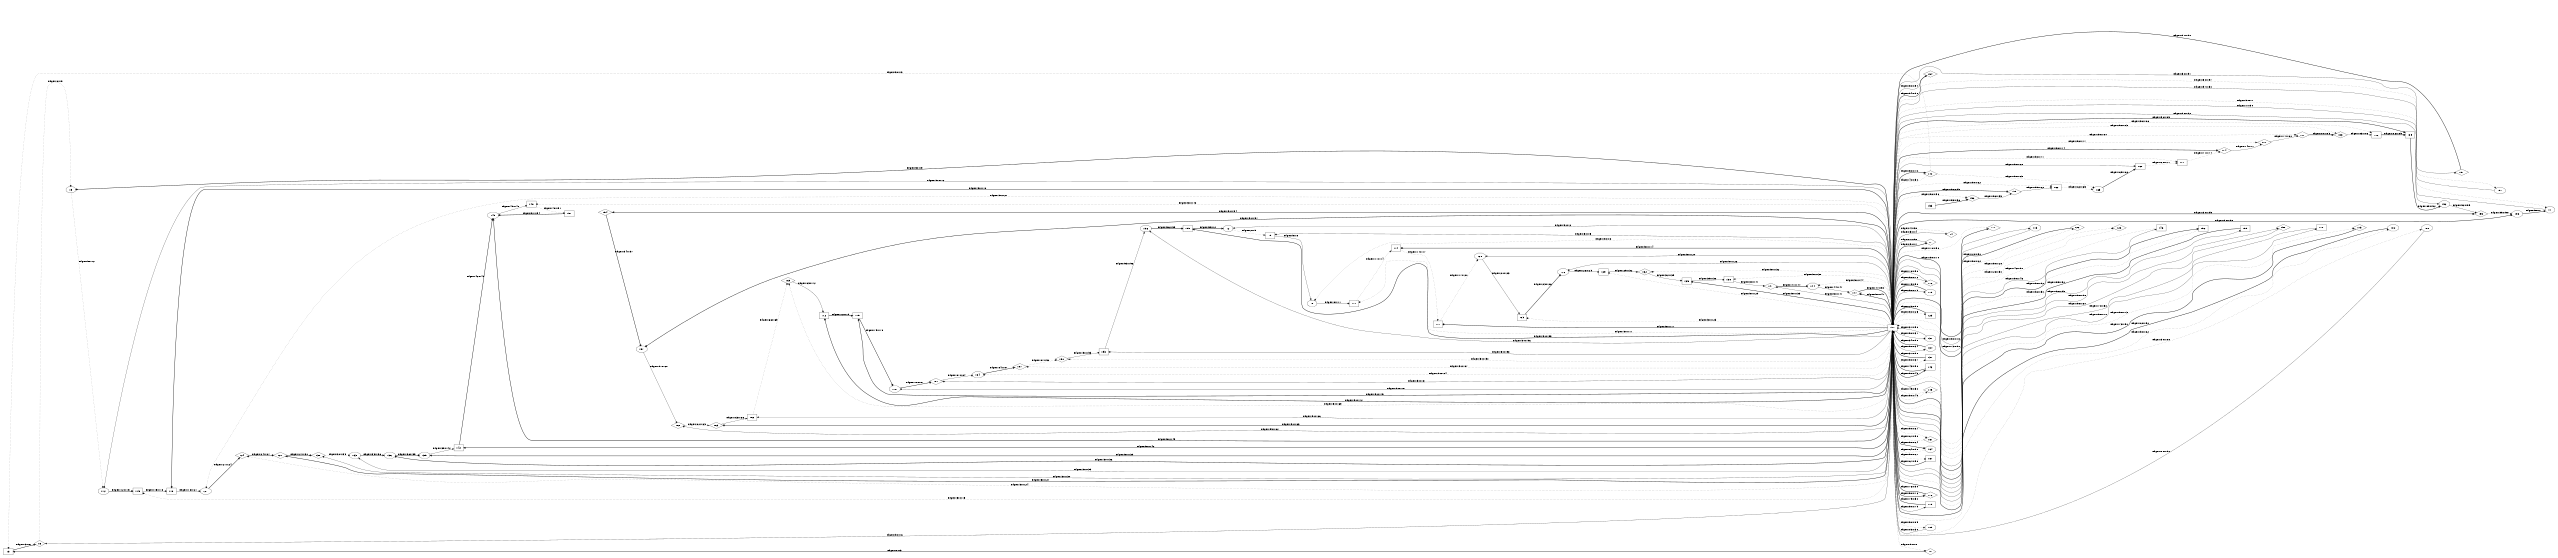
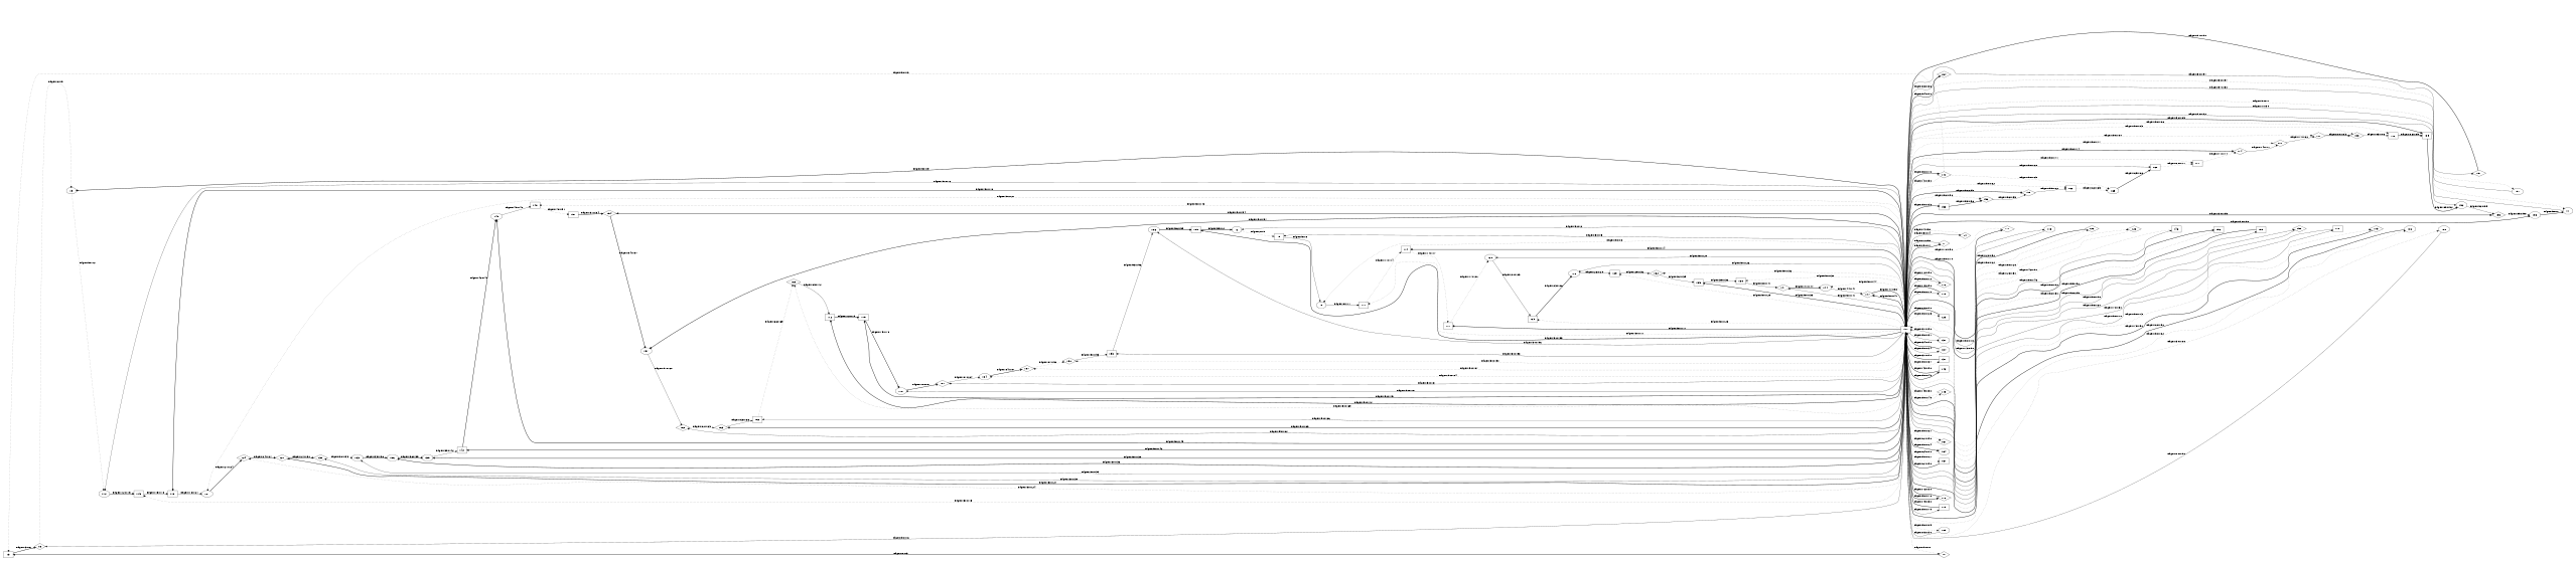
  digraph {
    rankdir=LR
    node [player=1 shape=diamond]
    edge [arrowhead=dot discount=0.290 style=bold weight=-1.45]
    v3 [shape=box]
    v0 [player=0]
    v6 [player=0]
    v1 [shape=octagon]
    v50 [player=0 shape=box]
    v2 [player=0 shape=octagon]
    v5 [shape=box]
    v4 [player=0]
    v8 [player=0 shape=octagon]
    v9 [shape=octagon]
    v7
    v11 [shape=box]
    v12 [player=0 shape=octagon]
    v10 [player=0]
    v14 [player=0 shape=box]
    v15 [shape=box]
    v13 [shape=octagon]
    v17 [shape=box]
    v18 [player=0 shape=box]
    v16 [player=0]
    v20 [player=0 shape=octagon]
    v21 [shape=octagon]
    v19 [shape=octagon]
    v23 [shape=box]
    v24 [player=0]
    v22 [player=0]
    v26 [player=0 shape=octagon]
    v27
    v25 [shape=box]
    v29 [shape=box]
    v30 [player=0]
    v28 [player=0]
    v32 [player=0]
    v33 [shape=octagon]
    v31 [shape=octagon]
    v35 [shape=box]
    v36 [player=0 shape=octagon]
    v34 [player=0 shape=octagon]
    v38 [player=0 shape=box]
    v39 [shape=octagon]
    v37 [shape=box]
    v41
    v42 [player=0 shape=box]
    v40 [player=0]
    v44 [player=0 shape=octagon]
    v45 [shape=octagon]
    v43 [shape=box]
    v47
    v48 [player=0 shape=box]
    v46 [player=0 shape=box]
    v49
    v52 [player=0 shape=box]
    v53 [shape=box]
    v54 [player=0]
    v55 [shape=box]
    v56 [player=0]
    v57 [shape=octagon]
    v58 [player=0]
    v59
    v60 [player=0]
    v61
    v62 [player=0 shape=box]
    v63
    v64 [player=0 shape=octagon]
    v66 [player=0 shape=box]
    v67 [shape=box]
    v68 [player=0 shape=box]
    v69
    v70 [player=0 shape=box]
    v71 [shape=box]
    v72 [player=0 shape=box]
    v73
    v74 [player=0]
    v75 [shape=box]
    v76 [player=0]
    v77
    v78 [player=0 shape=octagon]
    v79 [shape=box]
    v80 [player=0]
    v81
    v82 [player=0 shape=octagon]
    v83
    v84 [player=0 shape=octagon]
    v85 [shape=octagon]
    v86 [player=0 shape=box]
    v87
    v88 [player=0 shape=octagon]
    v89 [shape=box]
    v90 [player=0]
    v91
    v92 [player=0 shape=octagon]
    v93 [shape=box]
    v94 [player=0]
    v95
    v96 [player=0 shape=octagon]
    v97 [shape=octagon]
    v98 [player=0 shape=octagon]
    v99 [shape=box]
    v65 [shape=octagon]
    v51 [shape=box]
    v3 -> v6 [arrowhead=normal label=edge_v3_v6 weight=2.35]
    v0 -> v3 [arrowhead=normal label=edge_v0_v3 weight=6.95]
    v6 -> v9 [label=edge_v6_v9 style=dotted weight=-1.10]
    v1 -> v50 [label=edge_v1_v50 style=solid weight=-3.87]
    v50 -> v0 [arrowhead=diamond label=edge_v50_v0 style=dotted weight=4.45]
    v50 -> v6 [arrowhead=normal label=edge_v50_v6 style=solid weight=-2.11]
    v50 -> v1 [label=edge_v50_v1 style=dotted weight=-4.80]
    v50 -> v2 [arrowhead=normal label=edge_v50_v2 style=solid weight=3.97]
    v50 -> v5 [arrowhead=diamond label=edge_v50_v5 style=solid weight=-0.64]
    v50 -> v4 [label=edge_v50_v4 style=solid weight=-3.42]
    v50 -> v8 [arrowhead=diamond label=edge_v50_v8 style=dotted weight=0.86]
    v50 -> v9 [arrowhead=diamond label=edge_v50_v9 weight=-2.91]
    v50 -> v7 [label=edge_v50_v7 weight=5.89]
    v50 -> v11 [label=edge_v50_v11 style=dotted weight=-1.24]
    v50 -> v12 [arrowhead=diamond label=edge_v50_v12 style=solid weight=-4.90]
    v50 -> v10 [arrowhead=normal label=edge_v50_v10 weight=-0.45]
    v50 -> v14 [arrowhead=diamond label=edge_v50_v14 weight=9.49]
    v50 -> v15 [arrowhead=diamond label=edge_v50_v15 style=dotted weight=3.15]
    v50 -> v13 [arrowhead=diamond label=edge_v50_v13 style=solid weight=-3.97]
    v50 -> v17 [label=edge_v50_v17 weight=9.40]
    v50 -> v18 [arrowhead=diamond label=edge_v50_v18 weight=1.37]
    v50 -> v16 [label=edge_v50_v16 style=solid weight=7.09]
    v50 -> v20 [arrowhead=normal label=edge_v50_v20 style=solid weight=7.26]
    v50 -> v21 [label=edge_v50_v21 style=dotted weight=-2.27]
    v50 -> v19 [label=edge_v50_v19 style=solid weight=6.02]
    v50 -> v23 [label=edge_v50_v23 style=dotted weight=10.00]
    v50 -> v24 [arrowhead=diamond label=edge_v50_v24 style=dotted weight=-5.00]
    v50 -> v22 [label=edge_v50_v22 style=dotted weight=-4.85]
    v50 -> v26 [label=edge_v50_v26 style=solid weight=5.95]
    v50 -> v27 [arrowhead=normal label=edge_v50_v27 weight=-5.94]
    v50 -> v25 [label=edge_v50_v25 style=dotted weight=5.00]
    v50 -> v29 [label=edge_v50_v29 style=dotted weight=-5.88]
    v50 -> v30 [label=edge_v50_v30 style=solid weight=-3.36]
    v50 -> v28 [arrowhead=diamond label=edge_v50_v28 style=dotted weight=-0.68]
    v50 -> v32 [arrowhead=diamond label=edge_v50_v32 style=dotted weight=3.19]
    v50 -> v33 [arrowhead=normal label=edge_v50_v33 style=solid weight=1.25]
    v50 -> v31 [label=edge_v50_v31 style=solid weight=7.68]
    v50 -> v35 [label=edge_v50_v35 weight=-0.24]
    v50 -> v36 [label=edge_v50_v36 weight=-0.68]
    v50 -> v34 [arrowhead=diamond label=edge_v50_v34 style=solid weight=7.15]
    v50 -> v38 [arrowhead=normal label=edge_v50_v38 style=dotted weight=6.08]
    v50 -> v39 [arrowhead=normal label=edge_v50_v39 weight=2.13]
    v50 -> v37 [arrowhead=diamond label=edge_v50_v37 style=dotted weight=6.94]
    v50 -> v41 [arrowhead=diamond label=edge_v50_v41 style=solid weight=-2.02]
    v50 -> v42 [arrowhead=normal label=edge_v50_v42 weight=5.35]
    v50 -> v40 [arrowhead=diamond label=edge_v50_v40 weight=7.52]
    v50 -> v44 [arrowhead=diamond label=edge_v50_v44 style=dotted weight=8.82]
    v50 -> v45 [arrowhead=normal label=edge_v50_v45 weight=2.45]
    v50 -> v43 [arrowhead=normal label=edge_v50_v43 weight=7.09]
    v50 -> v47 [arrowhead=diamond label=edge_v50_v47 weight=-2.43]
    v50 -> v48 [label=edge_v50_v48 style=dotted weight=6.08]
    v50 -> v46 [arrowhead=normal label=edge_v50_v46 style=solid weight=-2.17]
    v50 -> v49 [arrowhead=normal label=edge_v50_v49 style=dotted weight=0.08]
    v50 -> v52 [arrowhead=diamond label=edge_v50_v52 weight=-5.90]
+   v50 -> v53 [label=edge_v50_v53 weight=0.35]
    v50 -> v54 [arrowhead=normal label=edge_v50_v54 weight=6.60]
    v50 -> v55 [label=edge_v50_v55 style=solid weight=-5.08]
    v50 -> v56 [label=edge_v50_v56 style=dotted weight=5.12]
    v50 -> v57 [arrowhead=diamond label=edge_v50_v57 weight=-1.04]
    v50 -> v58 [arrowhead=diamond label=edge_v50_v58 style=solid weight=-1.28]
    v50 -> v59 [label=edge_v50_v59 weight=-2.16]
    v50 -> v60 [label=edge_v59_v62 style=solid weight=-1.95]
    v50 -> v61 [arrowhead=diamond label=edge_v50_v61 style=dotted weight=7.72]
    v50 -> v62 [label=edge_v50_v62 style=dotted weight=3.32]
    v50 -> v63 [label=edge_v50_v63 weight=5.62]
    v50 -> v64 [arrowhead=diamond label=edge_v50_v64 weight=3.37]
    v50 -> v66 [arrowhead=normal label=edge_v50_v66 style=solid weight=4.96]
    v50 -> v67 [label=edge_v50_v67 style=dotted weight=8.23]
    v50 -> v68 [arrowhead=diamond label=edge_v50_v68 style=solid weight=9.69]
    v50 -> v69 [arrowhead=diamond label=edge_v50_v69 style=dotted weight=-1.09]
    v50 -> v70 [arrowhead=diamond label=edge_v50_v70 style=solid weight=-5.34]
    v50 -> v71 [arrowhead=normal label=edge_v50_v71 style=dotted weight=6.83]
    v50 -> v72 [label=edge_v50_v72 weight=-5.97]
    v50 -> v73 [arrowhead=diamond label=edge_v50_v73 style=dotted weight=-5.94]
    v50 -> v74 [label=edge_v50_v74 weight=-1.15]
    v50 -> v75 [arrowhead=diamond label=edge_v50_v75 weight=-0.73]
    v50 -> v76 [arrowhead=normal label=edge_v50_v76 weight=0.48]
    v50 -> v77 [arrowhead=normal label=edge_v50_v77 style=dotted weight=8.02]
    v50 -> v78 [arrowhead=normal label=edge_v50_v78 style=solid weight=9.42]
    v50 -> v79 [arrowhead=normal label=edge_v50_v79 style=solid weight=2.86]
    v50 -> v80 [label=edge_v50_v80 style=dotted weight=-3.15]
    v50 -> v81 [arrowhead=diamond label=edge_v50_v81 style=solid weight=-0.77]
    v50 -> v82 [label=edge_v50_v82 style=dotted weight=-1.22]
    v50 -> v83 [arrowhead=normal label=edge_v50_v83 style=dotted weight=2.60]
    v50 -> v84 [arrowhead=diamond label=edge_v50_v84 style=dotted weight=9.69]
    v50 -> v85 [arrowhead=normal label=edge_v50_v85 style=dotted weight=7.94]
    v50 -> v86 [arrowhead=diamond label=edge_v50_v86 style=dotted weight=-2.21]
    v50 -> v87 [arrowhead=diamond label=edge_v50_v87 style=dotted weight=8.47]
    v50 -> v88 [arrowhead=normal label=edge_v50_v88 style=dotted weight=-5.71]
    v50 -> v89 [arrowhead=diamond label=edge_v50_v89 weight=-5.88]
    v50 -> v90 [arrowhead=normal label=edge_v50_v90 style=dotted weight=4.49]
    v50 -> v91 [label=edge_v50_v91 style=solid weight=-5.13]
    v50 -> v92 [arrowhead=normal label=edge_v50_v92 style=solid weight=-3.31]
    v50 -> v93 [arrowhead=diamond label=edge_v50_v93 style=solid weight=7.87]
-   v50 -> v94 [arrowhead=diamond label=edge_v50_v94 style=solid weight=8.19]
+   v50 -> v94 [arrowhead=diamond label=edge_v33_v36 style=solid weight=8.19]
    v50 -> v95 [label=edge_v50_v95 weight=5.78]
    v50 -> v96 [arrowhead=normal label=edge_v50_v96 style=solid weight=-0.89]
    v50 -> v97 [arrowhead=normal label=edge_v50_v97 style=dotted weight=-4.10]
    v50 -> v98 [label=edge_v50_v98 weight=1.06]
    v50 -> v99 [arrowhead=normal label=edge_v50_v99]
    v2 -> v5 [arrowhead=normal label=edge_v2_v5 style=dotted weight=-1.73]
    v5 -> v8 [arrowhead=normal label=edge_v5_v8 style=solid weight=0.22]
    v4 -> v50 [label=edge_v4_v50 style=dotted weight=-4.15]
    v8 -> v11 [arrowhead=diamond label=edge_v8_v11 style=solid weight=2.31]
    v9 -> v12 [arrowhead=diamond label=edge_v9_v12 style=dotted weight=0.40]
    v7 -> v50 [arrowhead=normal label=edge_v7_v50 style=solid weight=4.32]
    v11 -> v14 [arrowhead=normal label=edge_v11_v14 style=dotted]
    v12 -> v15 [arrowhead=diamond label=edge_v12_v15 weight=6.40]
    v10 -> v50 [label=edge_v10_v50 style=dotted weight=0.04]
    v14 -> v17 [arrowhead=normal label=edge_v14_v17 style=dotted weight=6.97]
    v15 -> v18 [arrowhead=diamond label=edge_v15_v18 style=solid weight=4.13]
    v13 -> v50 [arrowhead=diamond label=edge_v13_v50 style=solid weight=-1.58]
    v17 -> v20 [arrowhead=diamond label=edge_v17_v20 style=dotted weight=-1.27]
    v18 -> v21 [arrowhead=diamond label=edge_v18_v21 style=solid weight=4.39]
    v16 -> v50 [arrowhead=normal label=edge_v16_v50 style=solid weight=5.17]
    v20 -> v23 [arrowhead=normal label=edge_v20_v23 style=solid weight=-1.65]
    v21 -> v24 [arrowhead=normal label=edge_v21_v24 weight=0.18]
    v19 -> v50 [arrowhead=normal label=edge_v19_v50 weight=8.83]
    v23 -> v26 [label=edge_v23_v26 weight=4.49]
    v24 -> v27 [label=edge_v24_v27 weight=3.58]
    v22 -> v50 [label=edge_v22_v50 weight=-5.42]
    v26 -> v29 [label=edge_v26_v29 style=solid weight=5.71]
    v27 -> v30 [arrowhead=diamond label=edge_v27_v30 weight=4.09]
    v25 -> v50 [arrowhead=diamond label=edge_v25_v50 weight=4.43]
    v29 -> v32 [arrowhead=diamond label=edge_v29_v32 style=solid weight=6.73]
    v30 -> v33 [label=edge_v30_v33 style=dotted weight=6.49]
    v28 -> v50 [arrowhead=diamond label=edge_v28_v50 style=dotted weight=-3.60]
    v32 -> v35 [arrowhead=diamond label=edge_v32_v35 style=solid weight=-1.11]
    v33 -> v36 [arrowhead=normal label=edge_v33_v36 weight=5.44]
    v31 -> v50 [label=edge_v31_v50 style=solid weight=8.74]
    v35 -> v38 [label=edge_v35_v38 style=solid weight=-2.92]
    v36 -> v39 [label=edge_v36_v39 weight=3.28]
    v34 -> v50 [arrowhead=diamond label=edge_v34_v50 weight=6.07]
    v38 -> v41 [label=edge_v38_v41 style=solid weight=1.68]
    v39 -> v42 [arrowhead=normal label=edge_v39_v42 style=solid weight=2.25]
    v37 -> v50 [label=edge_v37_v50 weight=8.49]
    v41 -> v44 [label=edge_v41_v44 weight=6.92]
    v42 -> v45 [arrowhead=diamond label=edge_v42_v45 weight=2.68]
    v40 -> v3 [label=edge_v50_v3 style=dotted weight=3.79]
    v40 -> v50 [arrowhead=diamond label=edge_v40_v50 style=dotted weight=4.63]
    v40 -> v65 [label=edge_v50_v65 style=dotted weight=-4.57]
    v44 -> v47 [arrowhead=diamond label=edge_v44_v47 style=solid weight=3.92]
    v45 -> v48 [label=edge_v45_v48 style=solid weight=4.86]
    v43 -> v50 [arrowhead=normal label=edge_v43_v50 weight=5.65]
    v47 -> v50 [label=edge_v47_v50 weight=-0.33]
    v48 -> v51 [label=edge_v48_v51 style=dotted weight=-0.51]
    v46 -> v50 [label=edge_v46_v50 style=dotted weight=-3.19]
    v49 -> v50 [arrowhead=normal label=edge_v49_v50 style=dotted weight=2.30]
    v52 -> v50 [label=edge_v52_v50 style=dotted weight=-5.92]
    v53 -> v56 [arrowhead=diamond label=edge_v53_v56 weight=-1.51]
    v54 -> v57 [label=edge_v54_v57 weight=-0.06]
    v55 -> v50 [arrowhead=normal label=edge_v55_v50 weight=-7.62]
    v56 -> v59 [label=edge_v56_v59 style=solid weight=3.14]
    v57 -> v60 [label=edge_v57_v60 style=solid weight=-1.82]
    v58 -> v50 [arrowhead=normal label=edge_v58_v60 style=solid weight=-0.17]
    v59 -> v62 [label=edge_v59_v62 style=solid weight=3.11]
    v60 -> v63 [arrowhead=normal label=edge_v60_v63 style=dotted weight=4.03]
    v61 -> v50 [arrowhead=diamond label=edge_v61_v50 style=dotted weight=10.23]
    v62 -> v65 [arrowhead=normal label=edge_v62_v65 style=dotted weight=0.27]
    v63 -> v66 [arrowhead=normal label=edge_v63_v66 style=solid weight=4.35]
    v64 -> v50 [arrowhead=normal label=edge_v64_v50 style=dotted weight=1.24]
    v66 -> v69 [label=edge_v66_v69 style=dotted weight=0.95]
    v67 -> v50 [arrowhead=normal label=edge_v67_v50 weight=10.27]
    v68 -> v71 [arrowhead=diamond label=edge_v68_v71 style=dotted weight=6.93]
    v69 -> v72 [arrowhead=diamond label=edge_v69_v72 style=solid]
    v70 -> v50 [label=edge_v70_v50 style=solid weight=-3.72]
    v71 -> v74 [label=edge_v71_v74 style=dotted weight=0.11]
    v72 -> v75 [arrowhead=normal label=edge_v72_v75 weight=1.97]
    v73 -> v50 [arrowhead=diamond label=edge_v73_v50 weight=-5.75]
    v74 -> v77 [label=edge_v74_v77 style=solid weight=3.10]
    v75 -> v78 [arrowhead=diamond label=edge_v75_v78 weight=-1.97]
    v76 -> v50 [arrowhead=normal label=edge_v76_v50 weight=2.93]
    v77 -> v80 [label=edge_v77_v80 style=solid weight=-0.59]
    v78 -> v81 [label=edge_v78_v81 weight=3.41]
    v79 -> v50 [arrowhead=normal label=edge_v79_v50 weight=4.29]
    v80 -> v83 [arrowhead=diamond label=edge_v80_v83 weight=3.96]
    v81 -> v84 [label=edge_v81_v84 style=solid weight=2.18]
    v82 -> v50 [arrowhead=normal label=edge_v82_v50 weight=0.34]
    v83 -> v86 [arrowhead=normal label=edge_v83_v86 style=solid weight=1.74]
    v84 -> v87 [arrowhead=normal label=edge_v84_v87 weight=-2.79]
    v85 -> v50 [arrowhead=normal label=edge_v85_v50 style=solid weight=5.96]
    v86 -> v89 [arrowhead=diamond label=edge_v86_v89 weight=3.66]
    v87 -> v90 [arrowhead=diamond label=edge_v87_v90 style=dotted weight=-0.44]
    v88 -> v50 [arrowhead=diamond label=edge_v88_v50 style=solid weight=-3.52]
    v89 -> v92 [arrowhead=diamond label=edge_v89_v92 weight=-0.88]
    v90 -> v93 [label=edge_v90_v93 style=solid weight=-0.50]
    v91 -> v50 [arrowhead=normal label=edge_v91_v50 weight=-2.51]
    v92 -> v95 [label=edge_v92_v95 style=solid weight=0.45]
    v93 -> v96 [arrowhead=normal label=edge_v93_v96 style=solid weight=2.33]
    v94 -> v50 [label=edge_v94_v50 weight=7.53]
    v95 -> v98 [arrowhead=normal label=edge_v95_v98 style=dotted weight=3.29]
    v96 -> v99 [arrowhead=diamond label=edge_v96_v99 weight=3.38]
    v97 -> v50 [arrowhead=normal label=edge_v97_v50 style=solid weight=-5.34]
    v98 -> v1 [label=edge_v98_v1 weight=-0.18]
    v99 -> v2 [arrowhead=normal label=edge_v99_v2 weight=4.16]
    v65 -> v68 [arrowhead=normal label=edge_v65_v68]
-   v51 -> v45 [arrowhead=diamond label=edge_v51_v54 weight=2.75]
+   v51 -> v54 [arrowhead=diamond label=edge_v51_v54 weight=2.75]
  }
